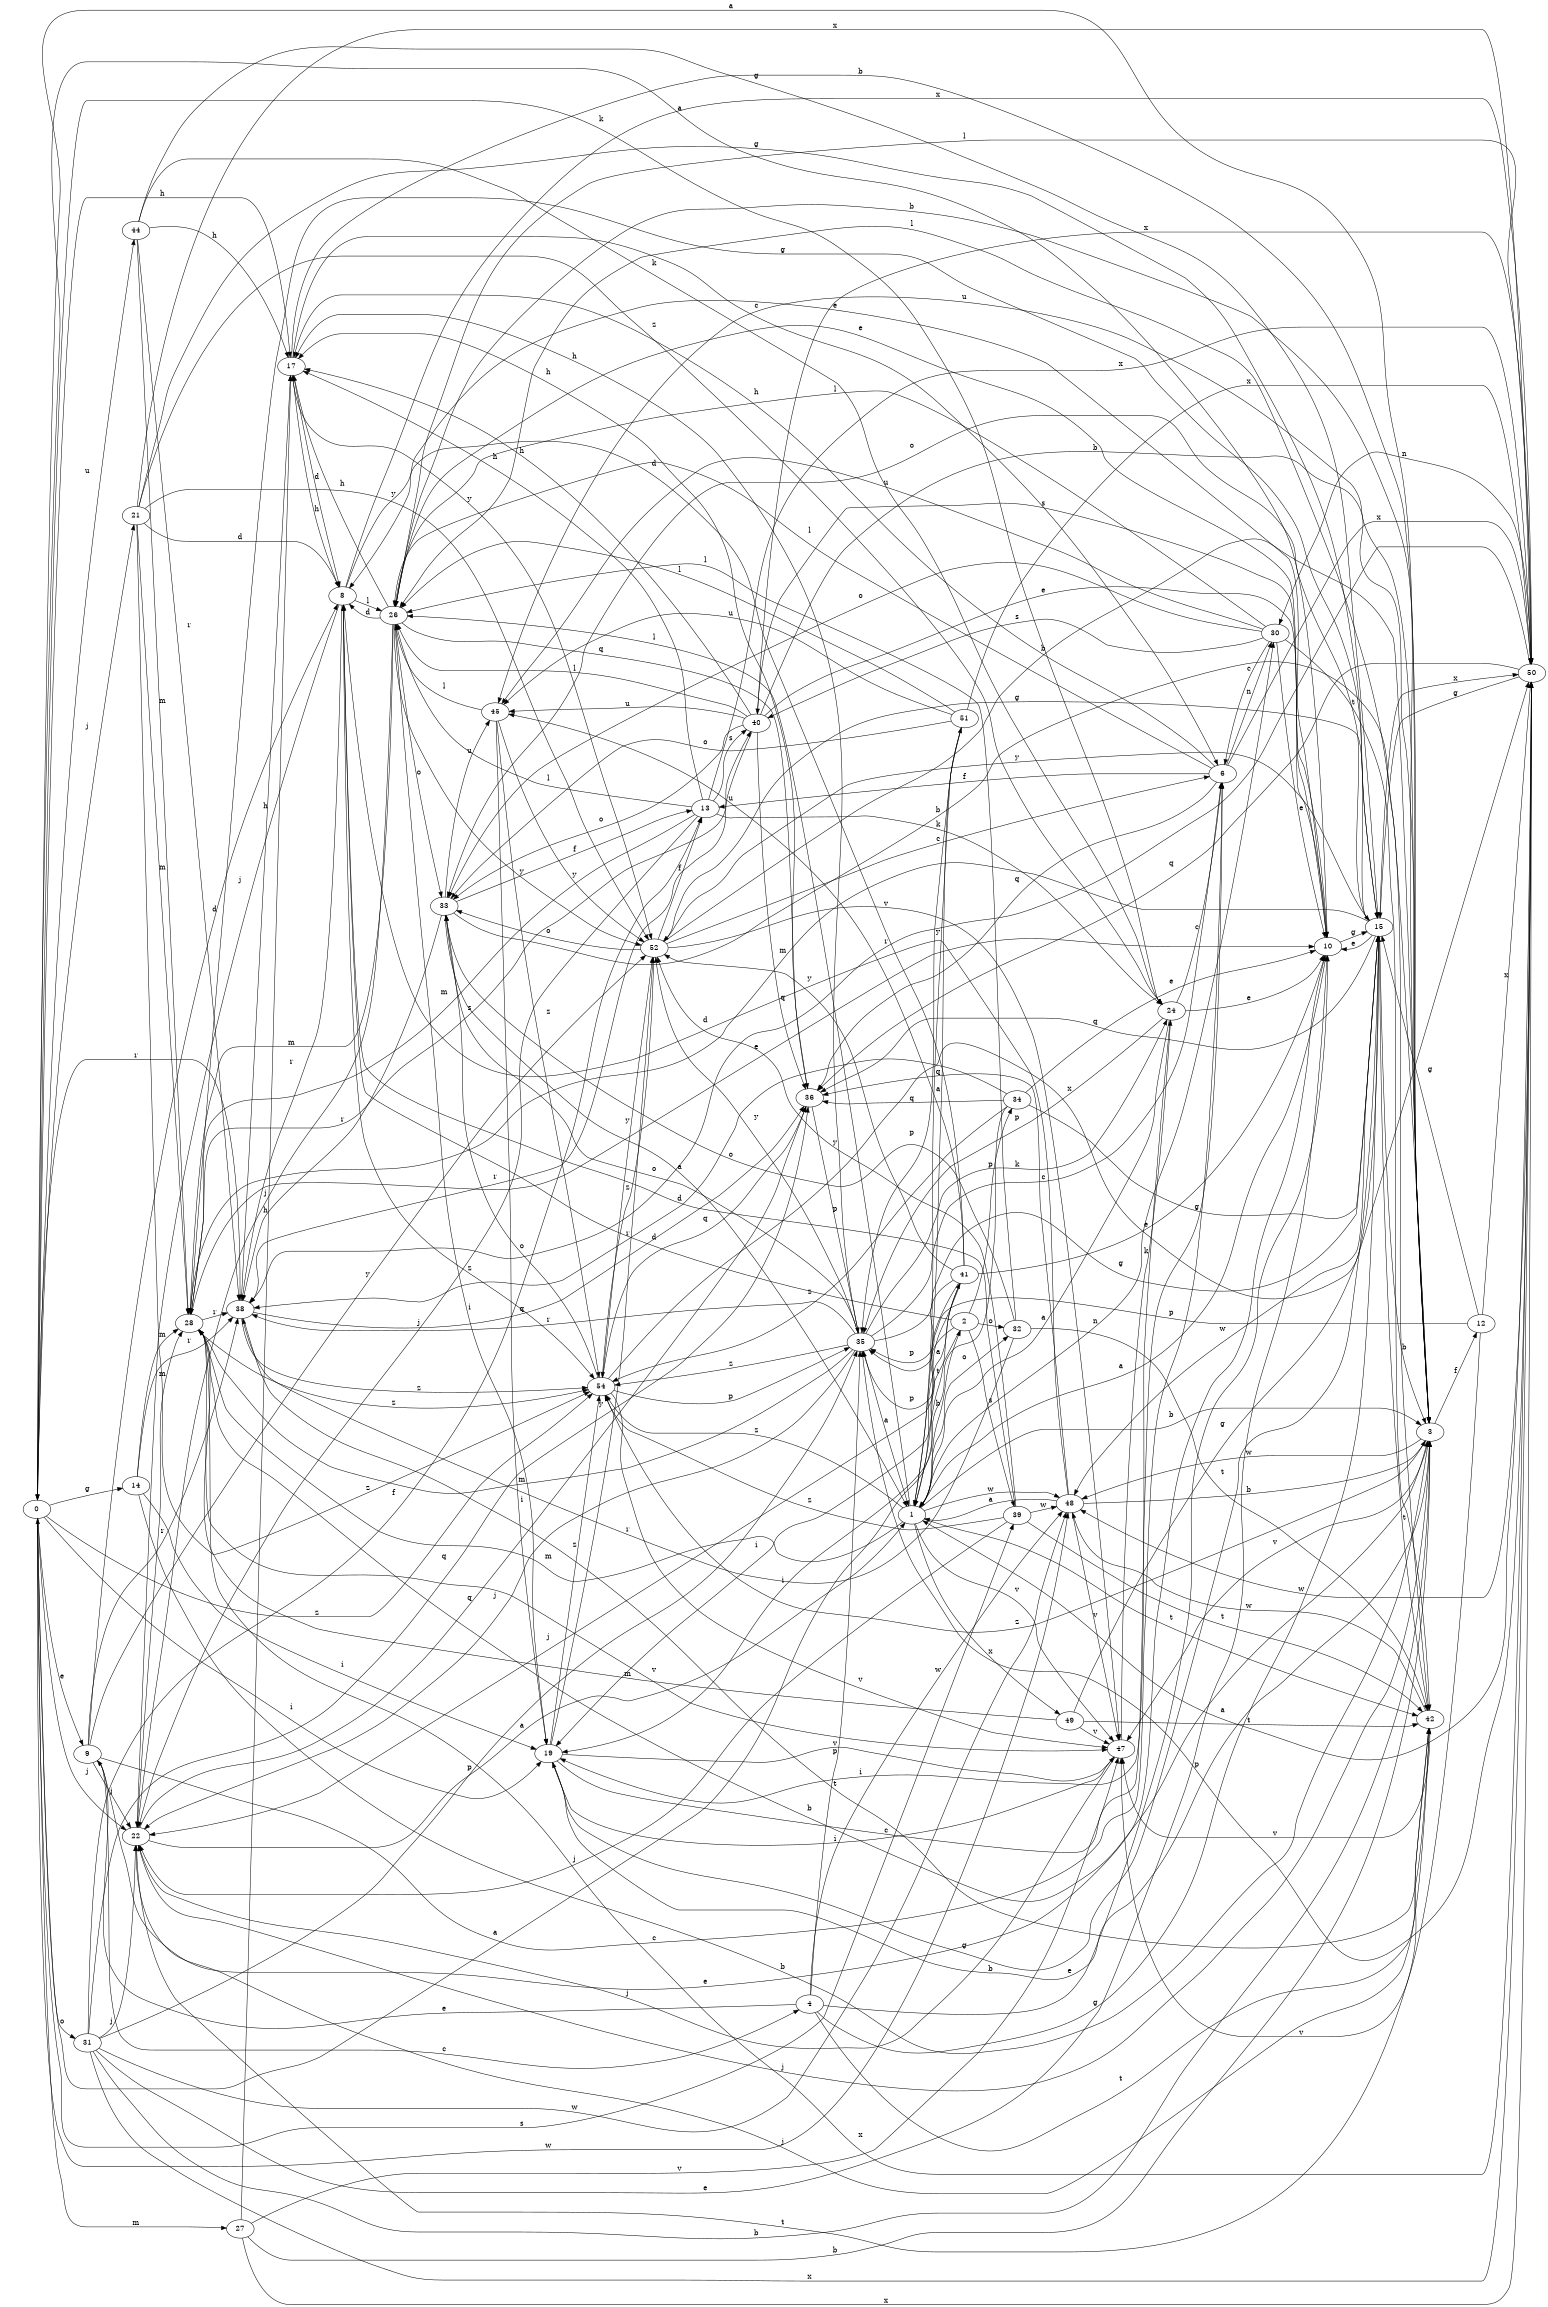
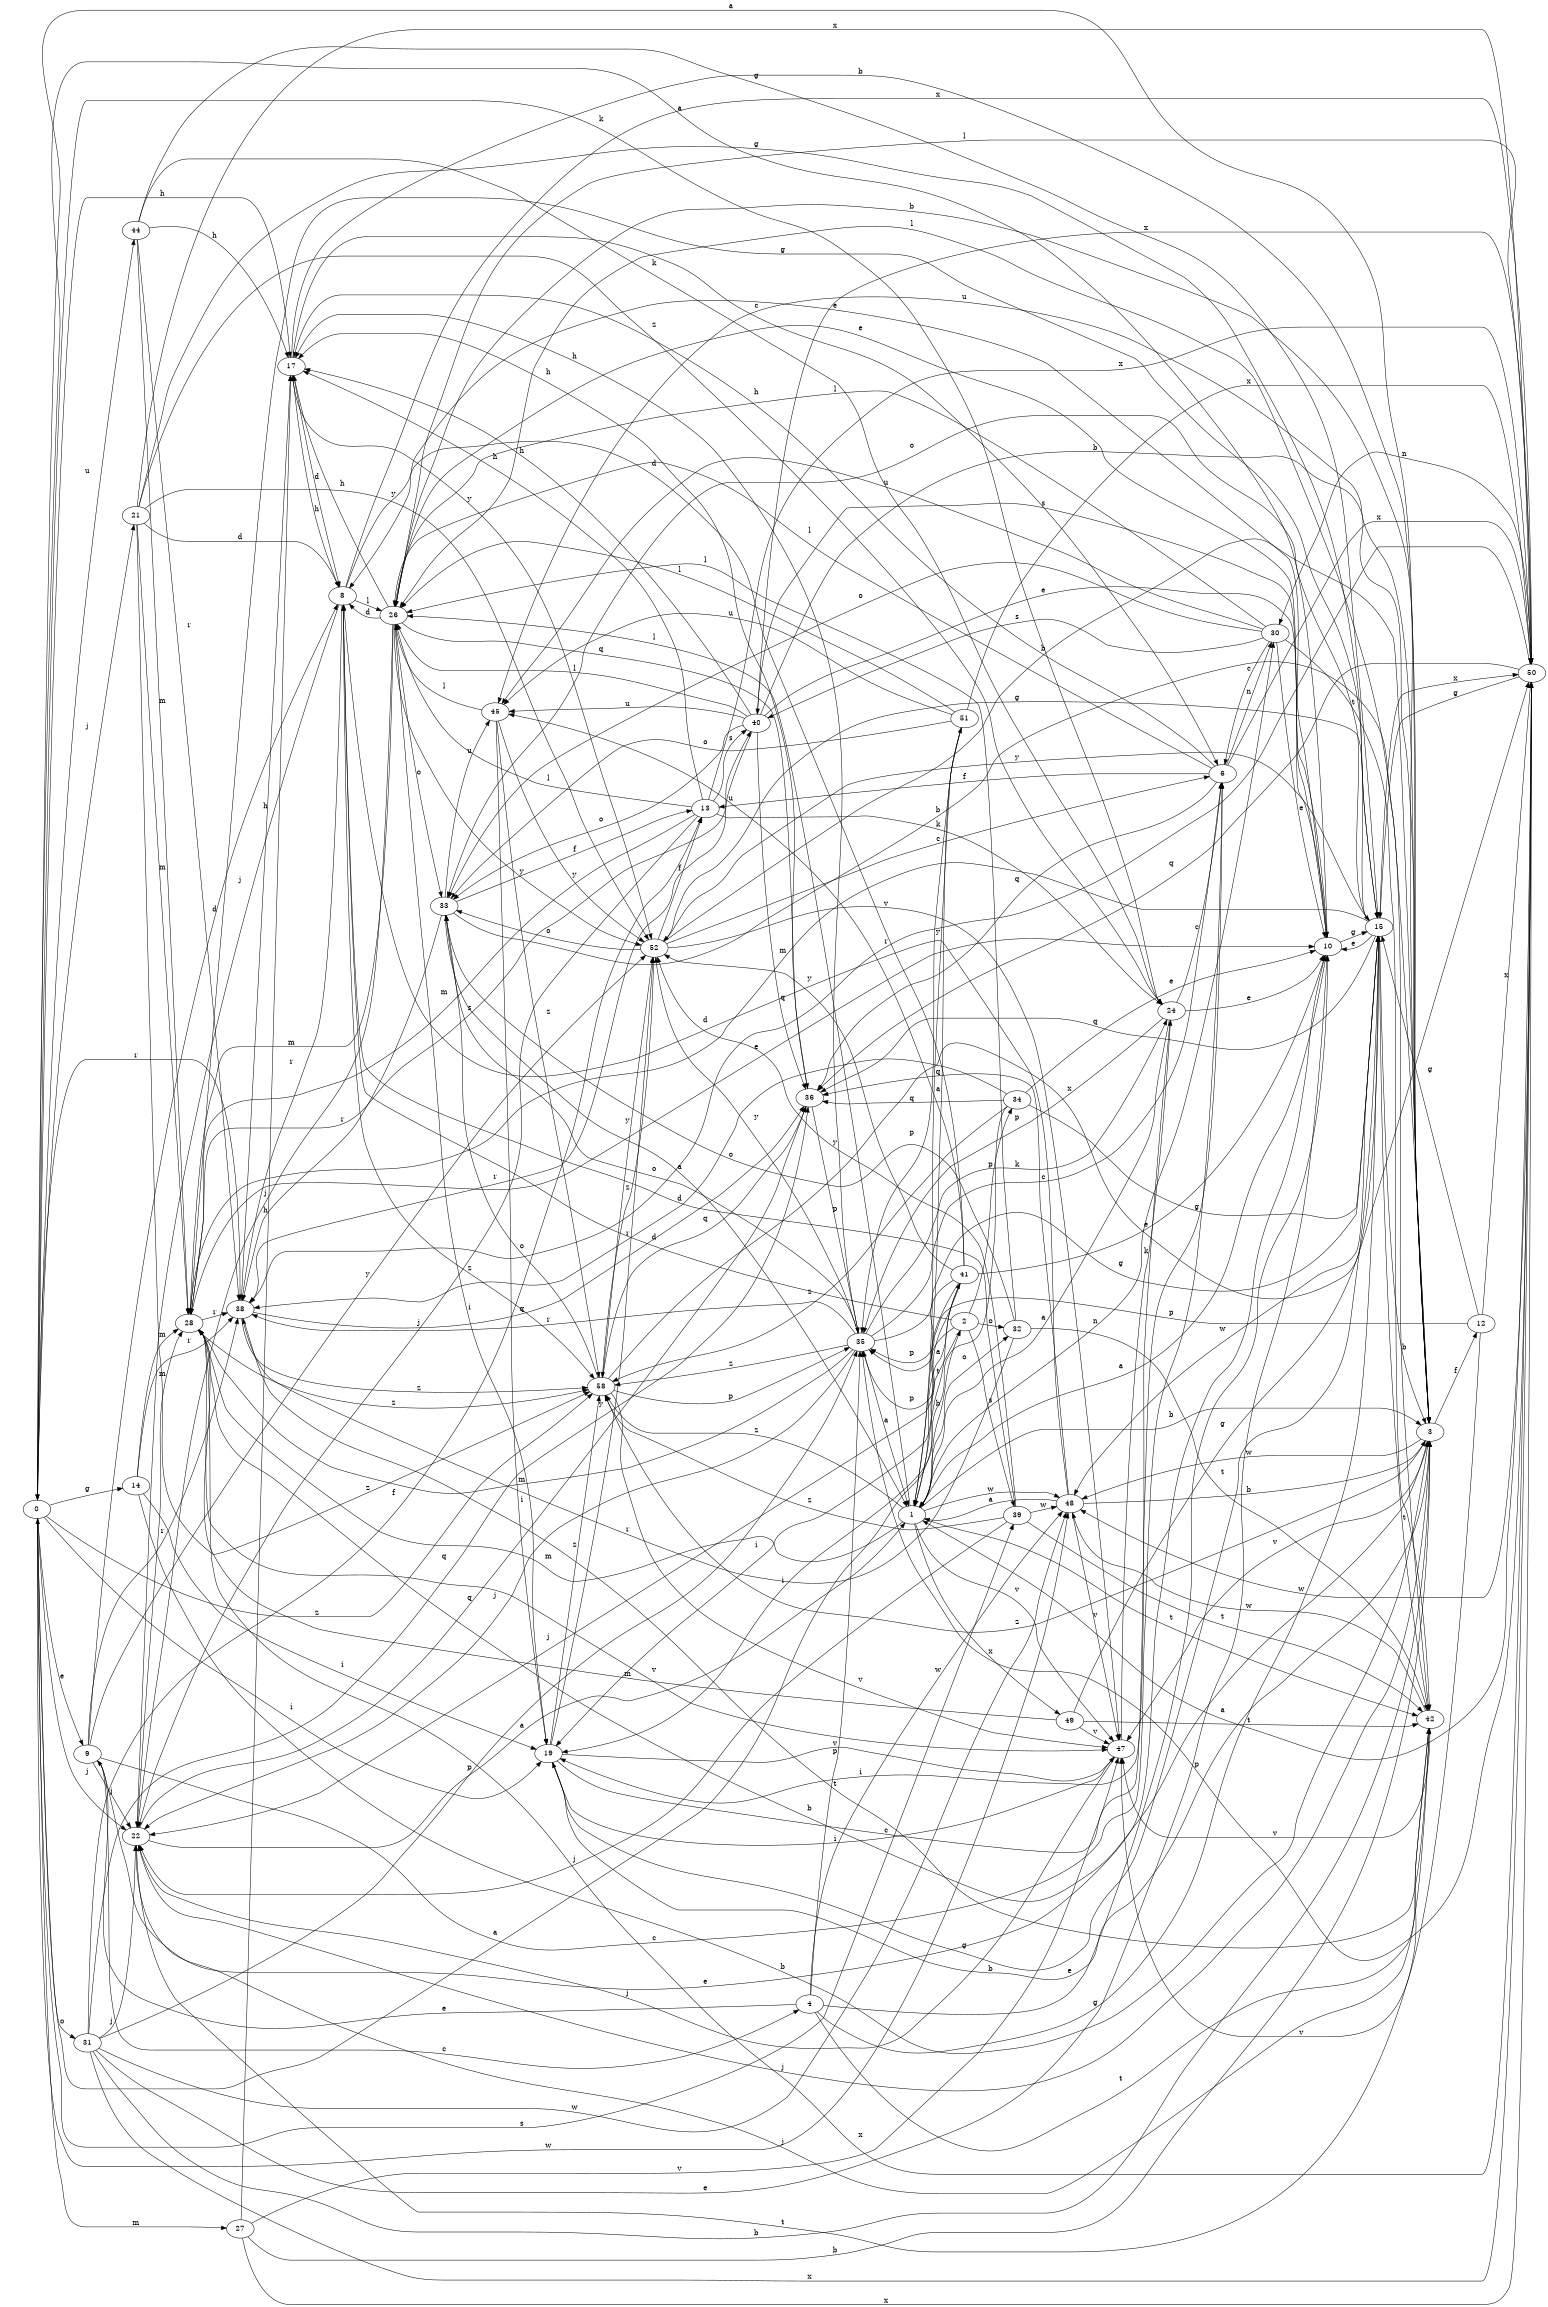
  strict digraph {
    rankdir=LR
    0
    9
    14
    17
    19
    21
    22
    24
    27
    31
    38
    39
    44
    48
-   54
+   54 [label=58]
    8
    4
    10
    6
    52
    3
    28
    47
    15
    50
    1
    42
    36
    35
    13
    33
    2
    26
    30
    32
    41
    49
    51
    34
    12
    45
    40
    0 -> 9 [label=e]
    0 -> 14 [label=g]
    0 -> 17 [label=h]
    0 -> 19 [label=i]
    0 -> 21 [label=j]
    0 -> 22 [label=j]
    0 -> 24 [label=k]
    0 -> 27 [label=m]
    0 -> 31 [label=o]
    0 -> 38 [label=r]
    0 -> 39 [label=s]
    0 -> 44 [label=u]
    0 -> 48 [label=w]
    0 -> 54 [label=z]
    9 -> 22 [label=j]
    9 -> 38 [label=r]
    9 -> 8 [label=d]
    9 -> 4 [label=c]
    9 -> 10 [label=e]
    9 -> 6 [label=c]
    9 -> 52 [label=y]
    14 -> 19 [label=i]
    14 -> 38 [label=r]
    14 -> 3 [label=b]
    14 -> 28 [label=m]
    17 -> 8 [label=d]
    17 -> 6 [label=c]
    17 -> 52 [label=y]
    17 -> 3 [label=b]
    19 -> 54 [label=z]
    19 -> 6 [label=c]
    19 -> 52 [label=y]
    19 -> 3 [label=b]
    19 -> 47 [label=v]
    19 -> 15 [label=g]
    21 -> 24 [label=z]
    21 -> 54 [label=z]
    21 -> 8 [label=d]
    21 -> 52 [label=y]
    21 -> 28 [label=m]
    21 -> 15 [label=g]
    21 -> 50 [label=x]
    22 -> 28 [label=m]
    22 -> 1 [label=a]
    22 -> 42 [label=t]
    22 -> 36 [label=q]
    24 -> 19 [label=i]
    24 -> 10 [label=e]
    24 -> 6 [label=c]
    24 -> 1 [label=a]
    24 -> 35 [label=p]
    27 -> 17 [label=h]
    27 -> 3 [label=b]
    27 -> 47 [label=v]
    27 -> 50 [label=x]
    31 -> 22 [label=j]
    31 -> 48 [label=w]
    31 -> 10 [label=e]
    31 -> 3 [label=b]
    31 -> 50 [label=x]
    31 -> 36 [label=q]
    31 -> 35 [label=p]
    31 -> 13 [label=f]
    38 -> 17 [label=h]
    38 -> 54 [label=z]
    38 -> 42 [label=t]
    38 -> 36 [label=q]
    39 -> 22 [label=j]
    39 -> 48 [label=w]
    39 -> 54 [label=z]
    39 -> 8 [label=d]
    39 -> 52 [label=y]
    39 -> 42 [label=t]
    44 -> 17 [label=h]
    44 -> 24 [label=k]
    44 -> 38 [label=r]
    44 -> 28 [label=m]
    44 -> 15 [label=g]
    48 -> 8 [label=d]
    48 -> 3 [label=b]
    48 -> 47 [label=v]
    48 -> 1 [label=a]
    48 -> 36 [label=q]
    54 -> 52 [label=y]
    54 -> 47 [label=v]
    54 -> 50 [label=x]
    54 -> 36 [label=q]
    54 -> 35 [label=p]
    54 -> 33 [label=o]
    8 -> 17 [label=h]
    8 -> 22 [label=j]
    8 -> 38 [label=r]
    8 -> 54 [label=z]
    8 -> 10 [label=e]
    8 -> 50 [label=x]
    8 -> 26 [label=l]
    4 -> 9 [label=e]
    4 -> 48 [label=w]
    4 -> 10 [label=e]
    4 -> 15 [label=g]
    4 -> 42 [label=t]
    4 -> 35 [label=p]
    10 -> 0 [label=a]
    10 -> 15 [label=g]
    10 -> 1 [label=a]
    10 -> 40 [label=s]
    6 -> 17 [label=h]
    6 -> 50 [label=x]
    6 -> 36 [label=q]
    6 -> 13 [label=f]
    6 -> 26 [label=l]
    6 -> 30 [label=n]
    52 -> 54 [label=z]
    52 -> 6 [label=c]
    52 -> 3 [label=b]
    52 -> 47 [label=v]
    52 -> 15 [label=g]
    52 -> 13 [label=f]
    52 -> 33 [label=o]
    3 -> 0 [label=a]
    3 -> 22 [label=j]
    3 -> 48 [label=w]
    3 -> 54 [label=z]
    3 -> 47 [label=v]
    3 -> 12 [label=f]
    3 -> 45 [label=u]
    28 -> 38 [label=r]
    28 -> 54 [label=z]
    28 -> 10 [label=e]
    28 -> 3 [label=b]
    28 -> 47 [label=v]
    28 -> 15 [label=g]
    28 -> 50 [label=x]
    28 -> 40 [label=s]
    47 -> 19 [label=i]
    47 -> 22 [label=j]
    47 -> 24 [label=k]
    15 -> 48 [label=w]
    15 -> 10 [label=e]
    15 -> 52 [label=y]
    15 -> 3 [label=b]
    15 -> 28 [label=m]
    15 -> 50 [label=x]
    15 -> 42 [label=t]
    15 -> 36 [label=q]
    15 -> 33 [label=o]
    50 -> 38 [label=r]
    50 -> 48 [label=w]
    50 -> 15 [label=g]
    50 -> 1 [label=a]
    50 -> 36 [label=q]
    50 -> 35 [label=p]
    50 -> 26 [label=l]
    50 -> 30 [label=n]
    1 -> 48 [label=w]
    1 -> 54 [label=z]
    1 -> 3 [label=b]
    1 -> 28 [label=m]
    1 -> 47 [label=v]
    1 -> 42 [label=t]
    1 -> 2 [label=b]
    1 -> 26 [label=l]
    1 -> 30 [label=n]
    1 -> 32 [label=o]
    1 -> 41 [label=t]
    1 -> 49 [label=x]
    1 -> 51 [label=y]
    42 -> 22 [label=j]
    42 -> 48 [label=w]
    42 -> 47 [label=v]
    42 -> 26 [label=l]
    36 -> 17 [label=h]
    36 -> 35 [label=p]
    35 -> 17 [label=h]
    35 -> 22 [label=j]
    35 -> 24 [label=k]
    35 -> 38 [label=r]
    35 -> 54 [label=z]
    35 -> 6 [label=c]
    35 -> 52 [label=y]
    35 -> 28 [label=m]
    35 -> 15 [label=g]
    35 -> 1 [label=a]
    35 -> 33 [label=o]
    13 -> 17 [label=h]
    13 -> 22 [label=j]
    13 -> 24 [label=k]
    13 -> 28 [label=m]
    13 -> 50 [label=x]
    13 -> 26 [label=l]
    13 -> 40 [label=s]
    33 -> 38 [label=r]
    33 -> 3 [label=b]
    33 -> 1 [label=a]
    33 -> 13 [label=f]
    33 -> 45 [label=u]
    2 -> 0 [label=a]
    2 -> 39 [label=s]
    2 -> 8 [label=d]
    2 -> 35 [label=p]
    2 -> 32 [label=o]
    2 -> 34 [label=p]
    26 -> 17 [label=h]
    26 -> 19 [label=i]
    26 -> 22 [label=j]
    26 -> 8 [label=d]
    26 -> 10 [label=e]
    26 -> 52 [label=y]
    26 -> 3 [label=b]
    26 -> 28 [label=m]
    26 -> 36 [label=q]
    26 -> 33 [label=o]
    30 -> 10 [label=e]
    30 -> 6 [label=c]
    30 -> 42 [label=t]
    30 -> 33 [label=o]
    30 -> 26 [label=l]
    30 -> 45 [label=u]
    30 -> 40 [label=s]
    32 -> 38 [label=r]
    32 -> 42 [label=t]
    32 -> 33 [label=o]
    32 -> 26 [label=l]
    41 -> 19 [label=i]
    41 -> 22 [label=j]
    41 -> 8 [label=d]
    41 -> 10 [label=e]
    41 -> 52 [label=y]
    41 -> 1 [label=a]
    41 -> 35 [label=p]
    41 -> 45 [label=u]
    49 -> 28 [label=m]
    49 -> 47 [label=v]
    49 -> 15 [label=g]
    49 -> 42 [label=t]
    51 -> 50 [label=x]
    51 -> 1 [label=a]
    51 -> 35 [label=p]
    51 -> 33 [label=o]
    51 -> 26 [label=l]
    51 -> 45 [label=u]
    34 -> 19 [label=i]
    34 -> 38 [label=r]
    34 -> 54 [label=z]
    34 -> 10 [label=e]
    34 -> 15 [label=g]
    34 -> 36 [label=q]
    12 -> 47 [label=v]
    12 -> 15 [label=g]
    12 -> 50 [label=x]
    12 -> 35 [label=p]
    45 -> 19 [label=i]
    45 -> 54 [label=z]
    45 -> 52 [label=y]
    45 -> 26 [label=l]
    40 -> 17 [label=h]
    40 -> 38 [label=r]
    40 -> 10 [label=e]
    40 -> 3 [label=b]
    40 -> 50 [label=x]
    40 -> 36 [label=q]
    40 -> 33 [label=o]
    40 -> 26 [label=l]
    40 -> 45 [label=u]
  }
